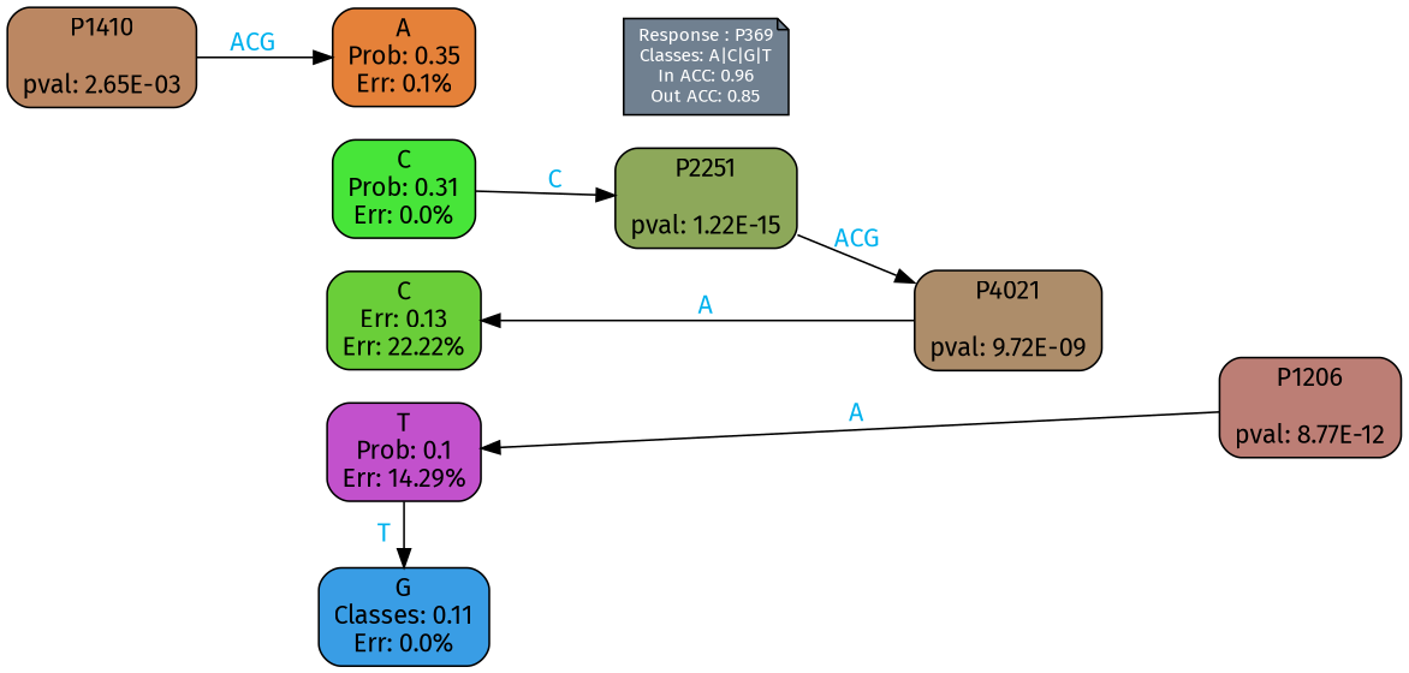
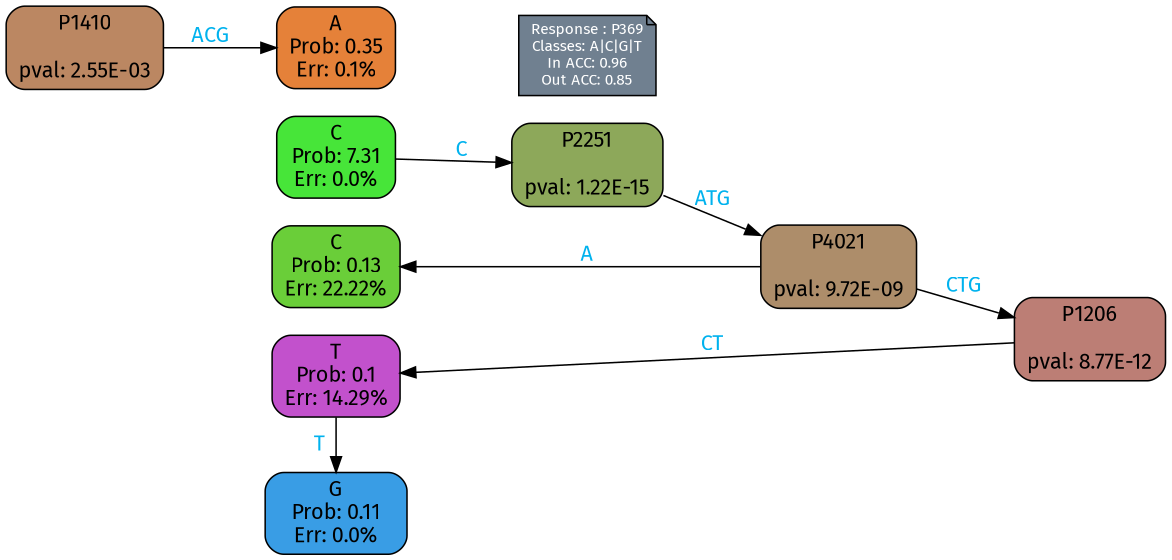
  digraph {
    fontname="Fira Sans"
    rankdir=LR
    ranksep=equally
    splines=polylines
    node [color=black fontname="Fira Sans" shape=box style="filled, rounded"]
    edge [fontcolor=deepskyblue2 fontname="Fira Sans"]
-   n1 [fillcolor="#6ace39" label="C\nErr: 0.13\nErr: 22.22%"]
+   n1 [fillcolor="#6ace39" label="C\nProb: 0.13\nErr: 22.22%"]
    n2 [fillcolor="#e58139" label="A\nProb: 0.35\nErr: 0.1%"]
-   n3 [fillcolor="#399de5" label="G\nClasses: 0.11\nErr: 0.0%"]
+   n3 [fillcolor="#399de5" label="G\nProb: 0.11\nErr: 0.0%"]
    n4 [fillcolor="#c251cc" label="T\nProb: 0.1\nErr: 14.29%"]
-   n5 [fillcolor="#47e539" label="C\nProb: 0.31\nErr: 0.0%"]
+   n5 [fillcolor="#47e539" label="C\nProb: 7.31\nErr: 0.0%"]
    n6 [align=left fillcolor=slategray fontcolor=white fontsize=10 label="Response : P369\nClasses: A|C|G|T\nIn ACC: 0.96\nOut ACC: 0.85\n" shape=note style=filled]
    n7 [fillcolor="#8da85a" label="P2251\n\npval: 1.22E-15"]
    n8 [fillcolor="#ad8d6a" label="P4021\n\npval: 9.72E-09"]
    n9 [fillcolor="#bc7e75" label="P1206\n\npval: 8.77E-12"]
-   n10 [fillcolor="#bb8762" label="P1410\n\npval: 2.65E-03"]
+   n10 [fillcolor="#bb8762" label="P1410\n\npval: 2.55E-03"]
    subgraph sub_1 {
      rank=same
      n1
      n2
      n3
      n4
      n5
    }
    subgraph sub_2 {
      rank=same
      n6
      n7
    }
    n4 -> n3 [label=T]
    n5 -> n7 [label=C]
-   n7 -> n8 [label=ACG]
+   n7 -> n8 [label=ATG]
    n8 -> n1 [label=A]
-   n9 -> n4 [label=A]
+   n8 -> n9 [label=CTG]
+   n9 -> n4 [label=CT]
    n10 -> n2 [label=ACG]
  }
